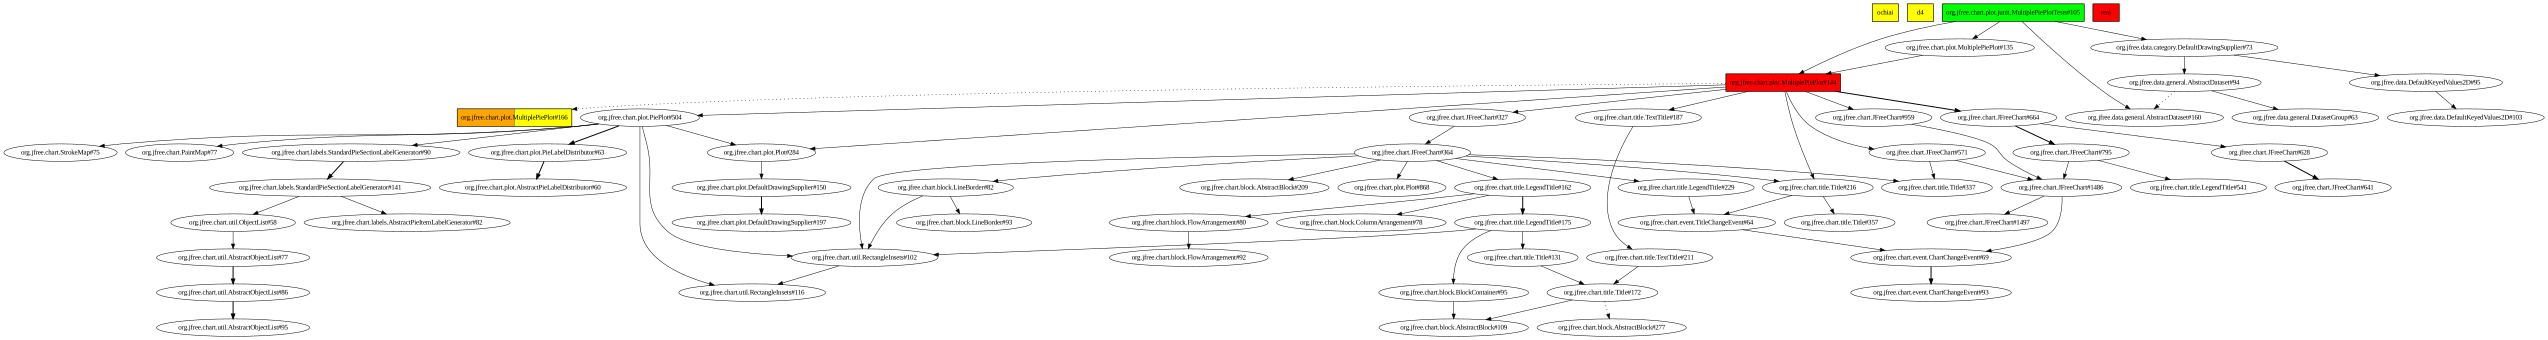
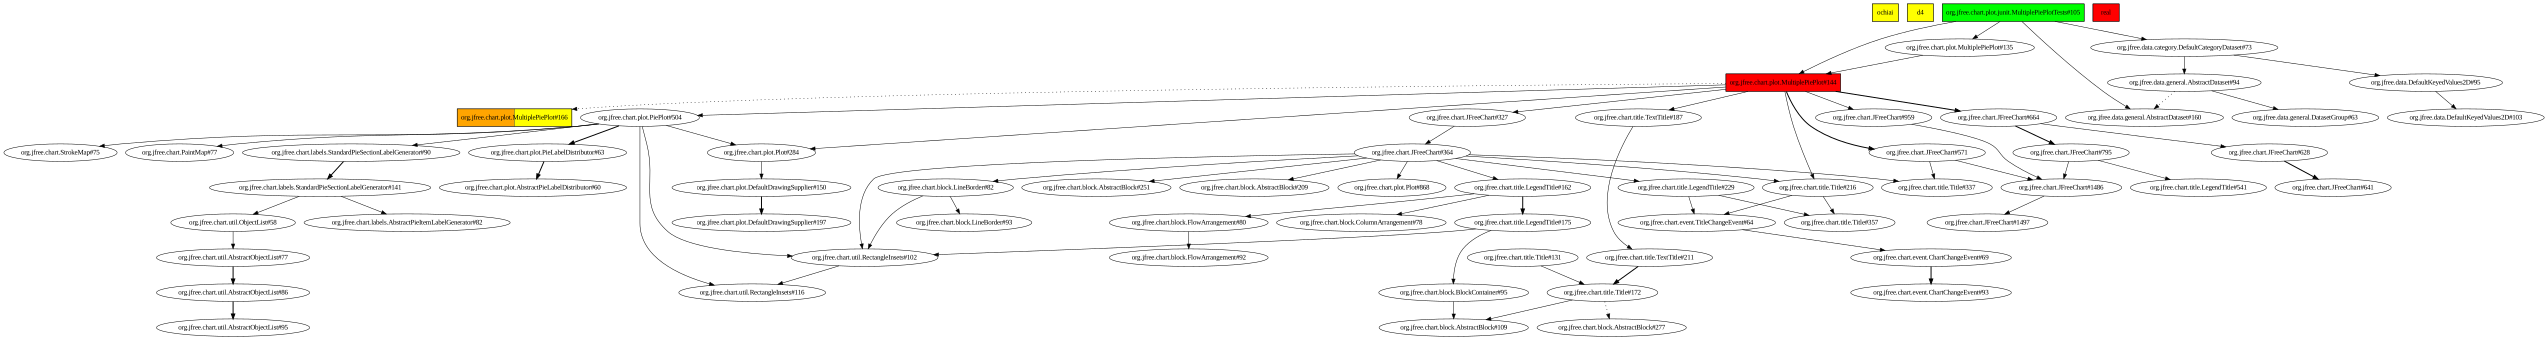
  digraph {
    fontname="Liberation Serif"
    node [fontname="Liberation Serif"]
    edge [fontname="Liberation Serif"]
    ochiai [fillcolor=yellow shape=box style=striped]
    d4 [fillcolor=yellow shape=box style=striped]
    "org.jfree.chart.plot.junit.MultiplePiePlotTests#105" [fillcolor=green shape=box style=striped]
    "org.jfree.chart.plot.MultiplePiePlot#144" [fillcolor=red shape=box style=striped]
-   "org.jfree.data.category.DefaultCategoryDataset#73" [label="org.jfree.data.category.DefaultDrawingSupplier#73"]
+   "org.jfree.data.category.DefaultCategoryDataset#73"
    "org.jfree.data.general.AbstractDataset#160"
    "org.jfree.chart.plot.MultiplePiePlot#135"
    "org.jfree.chart.plot.MultiplePiePlot#166" [fillcolor="orange:yellow" shape=box style=striped]
    "org.jfree.chart.plot.Plot#284"
    "org.jfree.chart.plot.PiePlot#504"
    "org.jfree.chart.JFreeChart#571"
    "org.jfree.chart.title.Title#216"
    "org.jfree.chart.JFreeChart#959"
    "org.jfree.chart.JFreeChart#327"
    "org.jfree.chart.title.TextTitle#187"
    "org.jfree.chart.JFreeChart#664"
    "org.jfree.data.general.AbstractDataset#94"
    "org.jfree.data.DefaultKeyedValues2D#95"
    "org.jfree.chart.plot.DefaultDrawingSupplier#150"
    "org.jfree.chart.util.RectangleInsets#102"
    "org.jfree.chart.util.RectangleInsets#116"
    "org.jfree.chart.plot.PieLabelDistributor#63"
    "org.jfree.chart.labels.StandardPieSectionLabelGenerator#90"
    "org.jfree.chart.StrokeMap#75"
    "org.jfree.chart.PaintMap#77"
    "org.jfree.chart.JFreeChart#1486"
    "org.jfree.chart.title.Title#337"
    "org.jfree.chart.event.TitleChangeEvent#64"
    "org.jfree.chart.title.Title#357"
    "org.jfree.chart.JFreeChart#364"
    "org.jfree.chart.title.TextTitle#211"
    "org.jfree.chart.JFreeChart#795"
    "org.jfree.chart.JFreeChart#628"
    real [fillcolor=red shape=box style=striped]
    "org.jfree.chart.plot.DefaultDrawingSupplier#197"
    "org.jfree.chart.plot.AbstractPieLabelDistributor#60"
    "org.jfree.chart.labels.StandardPieSectionLabelGenerator#141"
    "org.jfree.chart.event.ChartChangeEvent#69"
    "org.jfree.chart.event.ChartChangeEvent#93"
    "org.jfree.chart.JFreeChart#1497"
    "org.jfree.data.general.DatasetGroup#63"
    "org.jfree.chart.title.Title#131"
    "org.jfree.chart.title.Title#172"
    "org.jfree.chart.block.AbstractBlock#277"
    "org.jfree.chart.block.AbstractBlock#109"
    "org.jfree.chart.title.LegendTitle#175"
    "org.jfree.chart.block.BlockContainer#95"
    "org.jfree.chart.title.LegendTitle#162"
+   "org.jfree.chart.block.AbstractBlock#251"
    "org.jfree.chart.block.AbstractBlock#209"
    "org.jfree.chart.block.LineBorder#82"
    "org.jfree.chart.title.LegendTitle#229"
    "org.jfree.chart.plot.Plot#868"
    "org.jfree.chart.block.FlowArrangement#80"
    "org.jfree.chart.block.ColumnArrangement#78"
    "org.jfree.chart.block.LineBorder#93"
    "org.jfree.chart.block.FlowArrangement#92"
    "org.jfree.chart.util.AbstractObjectList#77"
    "org.jfree.chart.util.AbstractObjectList#86"
    "org.jfree.chart.util.AbstractObjectList#95"
    "org.jfree.chart.labels.AbstractPieItemLabelGenerator#82"
    "org.jfree.chart.util.ObjectList#58"
    "org.jfree.data.DefaultKeyedValues2D#103"
    "org.jfree.chart.title.LegendTitle#541"
    "org.jfree.chart.JFreeChart#641"
    "org.jfree.chart.plot.junit.MultiplePiePlotTests#105" -> "org.jfree.chart.plot.MultiplePiePlot#144"
    "org.jfree.chart.plot.junit.MultiplePiePlotTests#105" -> "org.jfree.data.category.DefaultCategoryDataset#73"
    "org.jfree.chart.plot.junit.MultiplePiePlotTests#105" -> "org.jfree.data.general.AbstractDataset#160"
    "org.jfree.chart.plot.junit.MultiplePiePlotTests#105" -> "org.jfree.chart.plot.MultiplePiePlot#135"
    "org.jfree.chart.plot.MultiplePiePlot#144" -> "org.jfree.chart.plot.MultiplePiePlot#166" [style=dotted]
    "org.jfree.chart.plot.MultiplePiePlot#144" -> "org.jfree.chart.plot.Plot#284"
    "org.jfree.chart.plot.MultiplePiePlot#144" -> "org.jfree.chart.plot.PiePlot#504"
-   "org.jfree.chart.plot.MultiplePiePlot#144" -> "org.jfree.chart.JFreeChart#571"
+   "org.jfree.chart.plot.MultiplePiePlot#144" -> "org.jfree.chart.JFreeChart#571" [style=bold]
    "org.jfree.chart.plot.MultiplePiePlot#144" -> "org.jfree.chart.title.Title#216"
    "org.jfree.chart.plot.MultiplePiePlot#144" -> "org.jfree.chart.JFreeChart#959"
    "org.jfree.chart.plot.MultiplePiePlot#144" -> "org.jfree.chart.JFreeChart#327"
    "org.jfree.chart.plot.MultiplePiePlot#144" -> "org.jfree.chart.title.TextTitle#187"
    "org.jfree.chart.plot.MultiplePiePlot#144" -> "org.jfree.chart.JFreeChart#664" [style=bold]
    "org.jfree.data.category.DefaultCategoryDataset#73" -> "org.jfree.data.general.AbstractDataset#94"
    "org.jfree.data.category.DefaultCategoryDataset#73" -> "org.jfree.data.DefaultKeyedValues2D#95"
    "org.jfree.chart.plot.MultiplePiePlot#135" -> "org.jfree.chart.plot.MultiplePiePlot#144"
    "org.jfree.chart.plot.Plot#284" -> "org.jfree.chart.plot.DefaultDrawingSupplier#150"
    "org.jfree.chart.plot.PiePlot#504" -> "org.jfree.chart.plot.Plot#284"
    "org.jfree.chart.plot.PiePlot#504" -> "org.jfree.chart.util.RectangleInsets#102"
    "org.jfree.chart.plot.PiePlot#504" -> "org.jfree.chart.util.RectangleInsets#116"
    "org.jfree.chart.plot.PiePlot#504" -> "org.jfree.chart.plot.PieLabelDistributor#63" [style=bold]
    "org.jfree.chart.plot.PiePlot#504" -> "org.jfree.chart.labels.StandardPieSectionLabelGenerator#90"
    "org.jfree.chart.plot.PiePlot#504" -> "org.jfree.chart.StrokeMap#75"
    "org.jfree.chart.plot.PiePlot#504" -> "org.jfree.chart.PaintMap#77"
    "org.jfree.chart.JFreeChart#571" -> "org.jfree.chart.JFreeChart#1486"
    "org.jfree.chart.JFreeChart#571" -> "org.jfree.chart.title.Title#337"
    "org.jfree.chart.title.Title#216" -> "org.jfree.chart.event.TitleChangeEvent#64"
    "org.jfree.chart.title.Title#216" -> "org.jfree.chart.title.Title#357"
    "org.jfree.chart.JFreeChart#959" -> "org.jfree.chart.JFreeChart#1486"
    "org.jfree.chart.JFreeChart#327" -> "org.jfree.chart.JFreeChart#364"
    "org.jfree.chart.title.TextTitle#187" -> "org.jfree.chart.title.TextTitle#211"
    "org.jfree.chart.JFreeChart#664" -> "org.jfree.chart.JFreeChart#795" [style=bold]
    "org.jfree.chart.JFreeChart#664" -> "org.jfree.chart.JFreeChart#628"
    "org.jfree.data.general.AbstractDataset#94" -> "org.jfree.data.general.AbstractDataset#160" [style=dotted]
    "org.jfree.data.general.AbstractDataset#94" -> "org.jfree.data.general.DatasetGroup#63"
    "org.jfree.data.DefaultKeyedValues2D#95" -> "org.jfree.data.DefaultKeyedValues2D#103"
    "org.jfree.chart.plot.DefaultDrawingSupplier#150" -> "org.jfree.chart.plot.DefaultDrawingSupplier#197" [style=bold]
    "org.jfree.chart.util.RectangleInsets#102" -> "org.jfree.chart.util.RectangleInsets#116"
    "org.jfree.chart.plot.PieLabelDistributor#63" -> "org.jfree.chart.plot.AbstractPieLabelDistributor#60" [style=bold]
    "org.jfree.chart.labels.StandardPieSectionLabelGenerator#90" -> "org.jfree.chart.labels.StandardPieSectionLabelGenerator#141" [style=bold]
-   "org.jfree.chart.JFreeChart#1486" -> "org.jfree.chart.event.ChartChangeEvent#69"
    "org.jfree.chart.JFreeChart#1486" -> "org.jfree.chart.JFreeChart#1497"
    "org.jfree.chart.event.TitleChangeEvent#64" -> "org.jfree.chart.event.ChartChangeEvent#69"
    "org.jfree.chart.JFreeChart#364" -> "org.jfree.chart.title.Title#216"
    "org.jfree.chart.JFreeChart#364" -> "org.jfree.chart.util.RectangleInsets#102"
    "org.jfree.chart.JFreeChart#364" -> "org.jfree.chart.title.Title#337"
    "org.jfree.chart.JFreeChart#364" -> "org.jfree.chart.title.LegendTitle#162"
+   "org.jfree.chart.JFreeChart#364" -> "org.jfree.chart.block.AbstractBlock#251"
    "org.jfree.chart.JFreeChart#364" -> "org.jfree.chart.block.AbstractBlock#209"
    "org.jfree.chart.JFreeChart#364" -> "org.jfree.chart.block.LineBorder#82"
    "org.jfree.chart.JFreeChart#364" -> "org.jfree.chart.title.LegendTitle#229"
    "org.jfree.chart.JFreeChart#364" -> "org.jfree.chart.plot.Plot#868"
-   "org.jfree.chart.title.TextTitle#211" -> "org.jfree.chart.title.Title#172"
+   "org.jfree.chart.title.TextTitle#211" -> "org.jfree.chart.title.Title#172" [style=bold]
    "org.jfree.chart.JFreeChart#795" -> "org.jfree.chart.JFreeChart#1486"
    "org.jfree.chart.JFreeChart#795" -> "org.jfree.chart.title.LegendTitle#541"
    "org.jfree.chart.JFreeChart#628" -> "org.jfree.chart.JFreeChart#641" [style=bold]
    "org.jfree.chart.labels.StandardPieSectionLabelGenerator#141" -> "org.jfree.chart.labels.AbstractPieItemLabelGenerator#82"
    "org.jfree.chart.labels.StandardPieSectionLabelGenerator#141" -> "org.jfree.chart.util.ObjectList#58"
    "org.jfree.chart.event.ChartChangeEvent#69" -> "org.jfree.chart.event.ChartChangeEvent#93" [style=bold]
    "org.jfree.chart.title.Title#131" -> "org.jfree.chart.title.Title#172"
    "org.jfree.chart.title.Title#172" -> "org.jfree.chart.block.AbstractBlock#277" [style=dotted]
    "org.jfree.chart.title.Title#172" -> "org.jfree.chart.block.AbstractBlock#109"
    "org.jfree.chart.title.LegendTitle#175" -> "org.jfree.chart.util.RectangleInsets#102"
-   "org.jfree.chart.title.LegendTitle#175" -> "org.jfree.chart.title.Title#131"
    "org.jfree.chart.title.LegendTitle#175" -> "org.jfree.chart.block.BlockContainer#95"
    "org.jfree.chart.block.BlockContainer#95" -> "org.jfree.chart.block.AbstractBlock#109"
    "org.jfree.chart.title.LegendTitle#162" -> "org.jfree.chart.title.LegendTitle#175" [style=bold]
    "org.jfree.chart.title.LegendTitle#162" -> "org.jfree.chart.block.FlowArrangement#80"
    "org.jfree.chart.title.LegendTitle#162" -> "org.jfree.chart.block.ColumnArrangement#78"
    "org.jfree.chart.block.LineBorder#82" -> "org.jfree.chart.util.RectangleInsets#102"
    "org.jfree.chart.block.LineBorder#82" -> "org.jfree.chart.block.LineBorder#93"
    "org.jfree.chart.title.LegendTitle#229" -> "org.jfree.chart.event.TitleChangeEvent#64"
+   "org.jfree.chart.title.LegendTitle#229" -> "org.jfree.chart.title.Title#357"
    "org.jfree.chart.block.FlowArrangement#80" -> "org.jfree.chart.block.FlowArrangement#92"
    "org.jfree.chart.util.AbstractObjectList#77" -> "org.jfree.chart.util.AbstractObjectList#86" [style=bold]
    "org.jfree.chart.util.AbstractObjectList#86" -> "org.jfree.chart.util.AbstractObjectList#95" [style=bold]
    "org.jfree.chart.util.ObjectList#58" -> "org.jfree.chart.util.AbstractObjectList#77"
  }
